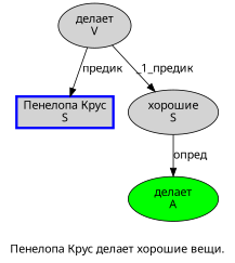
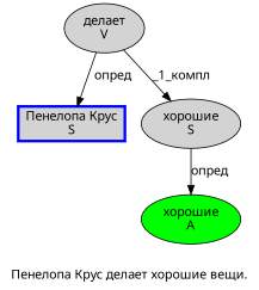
  digraph {
    fontname="Noto Sans"
    label="Пенелопа Крус делает хорошие вещи."
    node [fillcolor=lightgray fontname="Noto Sans" penwidth=1 shape=ellipse style=filled]
    edge [fontname="Noto Sans"]
    n1 [color=blue label="Пенелопа Крус\nS" penwidth=3 shape=box]
    n2 [label="делает\nV"]
    n3 [label="хорошие\nS"]
-   n4 [fillcolor=green label="делает\nA"]
-   n2 -> n1 [label="предик"]
-   n2 -> n3 [label="_1_предик"]
+   n4 [fillcolor=green label="хорошие\nA"]
+   n2 -> n1 [label="опред"]
+   n2 -> n3 [label="_1_компл"]
    n3 -> n4 [label="опред"]
  }
